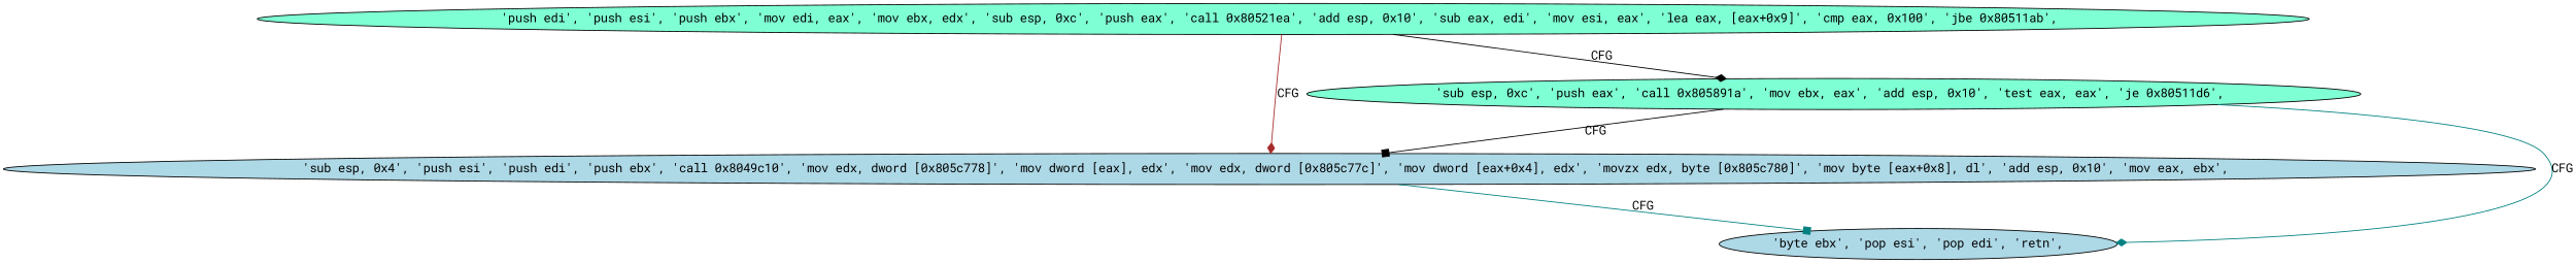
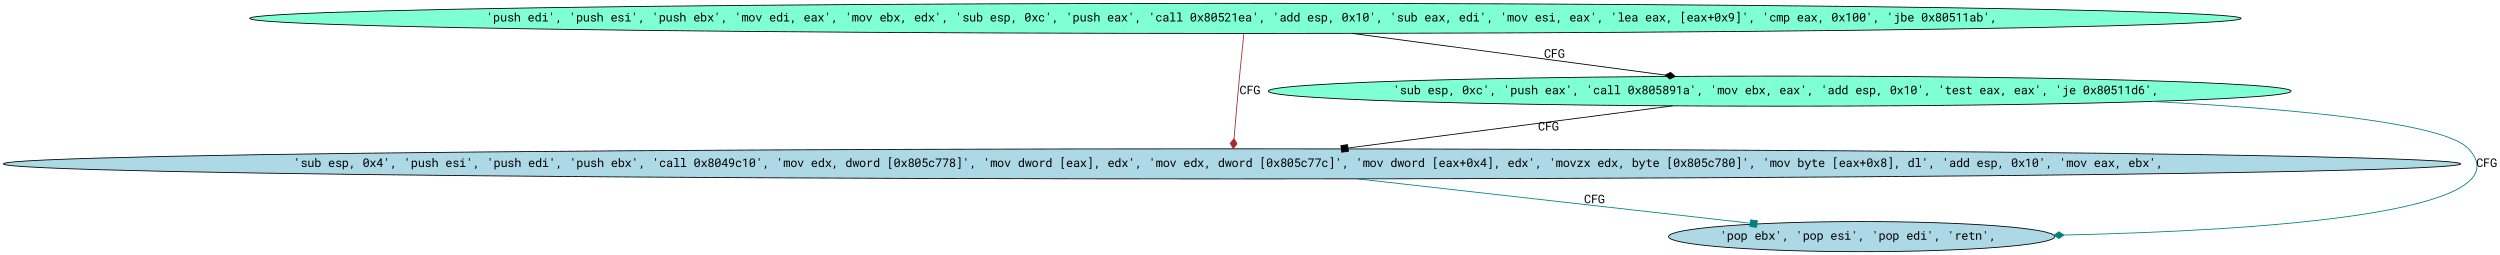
  digraph {
    fontname="Roboto Mono"
    node [style=filled fillcolor=aquamarine fontname="Roboto Mono"]
    edge [color=black arrowhead=diamond fontname="Roboto Mono"]
    n1 [label="'push edi', 'push esi', 'push ebx', 'mov edi, eax', 'mov ebx, edx', 'sub esp, 0xc', 'push eax', 'call 0x80521ea', 'add esp, 0x10', 'sub eax, edi', 'mov esi, eax', 'lea eax, [eax+0x9]', 'cmp eax, 0x100', 'jbe 0x80511ab', "]
    n2 [label="'sub esp, 0x4', 'push esi', 'push edi', 'push ebx', 'call 0x8049c10', 'mov edx, dword [0x805c778]', 'mov dword [eax], edx', 'mov edx, dword [0x805c77c]', 'mov dword [eax+0x4], edx', 'movzx edx, byte [0x805c780]', 'mov byte [eax+0x8], dl', 'add esp, 0x10', 'mov eax, ebx', " fillcolor=lightblue]
    n3 [label="'sub esp, 0xc', 'push eax', 'call 0x805891a', 'mov ebx, eax', 'add esp, 0x10', 'test eax, eax', 'je 0x80511d6', "]
-   n4 [label="'byte ebx', 'pop esi', 'pop edi', 'retn'," fillcolor=lightblue]
+   n4 [label="'pop ebx', 'pop esi', 'pop edi', 'retn', " fillcolor=lightblue]
    n1 -> n2 [label=CFG color=brown]
    n1 -> n3 [label=CFG]
    n2 -> n4 [label=CFG color=teal arrowhead=box]
    n3 -> n2 [label=CFG arrowhead=box]
    n3 -> n4 [label=CFG color=teal]
  }
